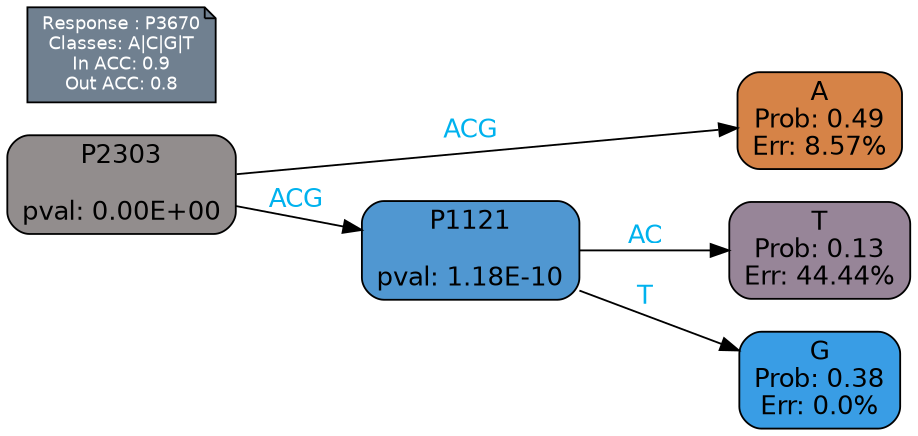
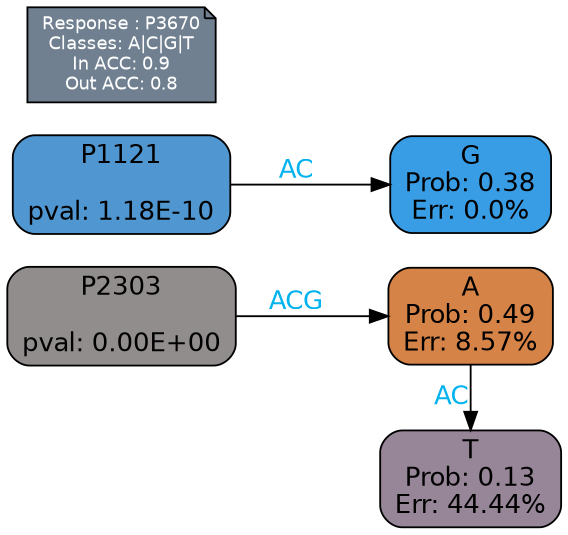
  digraph {
    rankdir=LR
    ranksep=equally
    splines=polylines
    node [color=black fontname=helvetica shape=box style="filled, rounded"]
    edge [fontcolor=deepskyblue2 fontname=helvetica]
    n1 [fillcolor="#978598" label="T\nProb: 0.13\nErr: 44.44%"]
    n2 [fillcolor="#399de5" label="G\nProb: 0.38\nErr: 0.0%"]
    n3 [fillcolor="#d68347" label="A\nProb: 0.49\nErr: 8.57%"]
    n4 [align=left fillcolor=slategray fontcolor=white fontsize=10 label="Response : P3670\nClasses: A|C|G|T\nIn ACC: 0.9\nOut ACC: 0.8\n" shape=note style=filled]
    n5 [fillcolor="#928d8d" label="P2303\n\npval: 0.00E+00"]
    n6 [fillcolor="#5097d1" label="P1121\n\npval: 1.18E-10"]
    subgraph sub_1 {
      rank=same
      n1
      n2
      n3
    }
    subgraph sub_2 {
      rank=same
      n4
      n5
    }
    n5 -> n3 [label=ACG]
-   n5 -> n6 [label=ACG]
-   n6 -> n1 [label=AC]
-   n6 -> n2 [label=T]
+   n3 -> n1 [label=AC]
+   n6 -> n2 [label=AC]
  }
